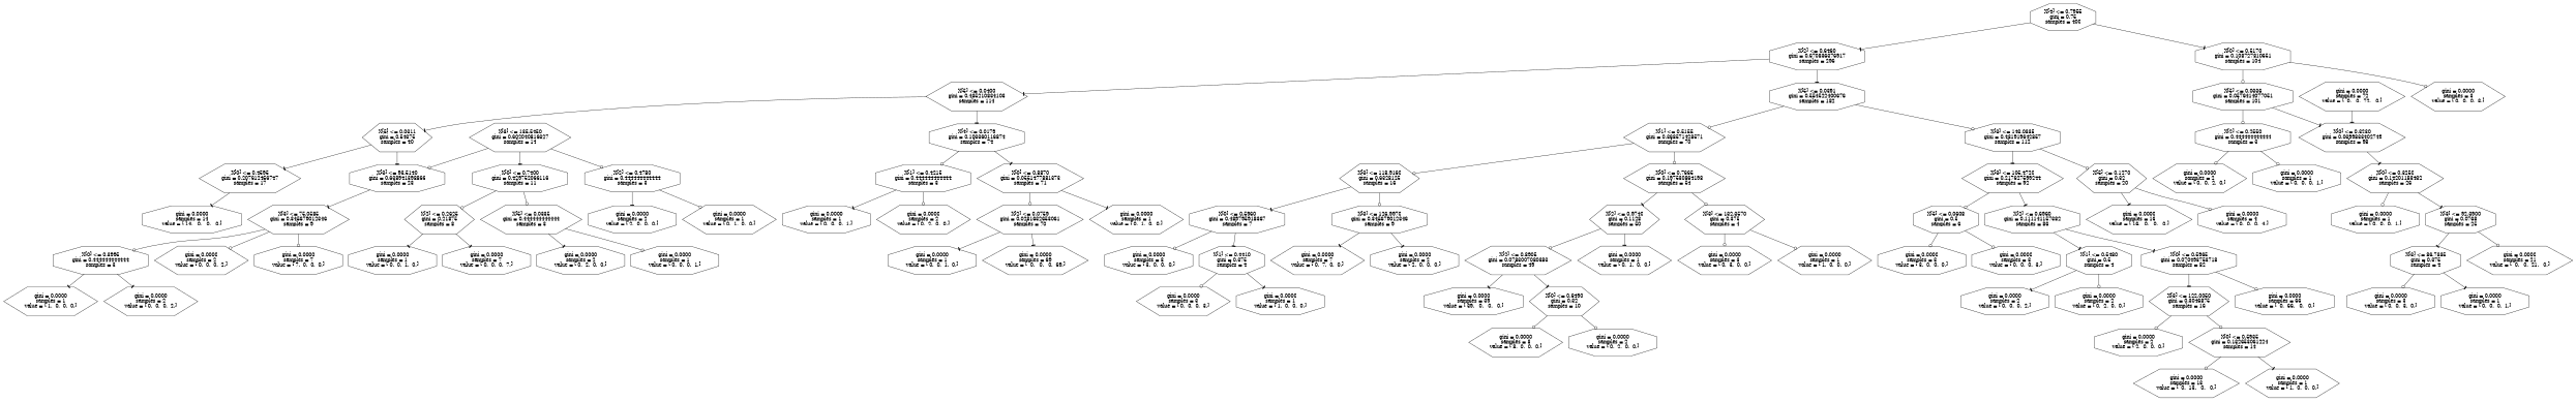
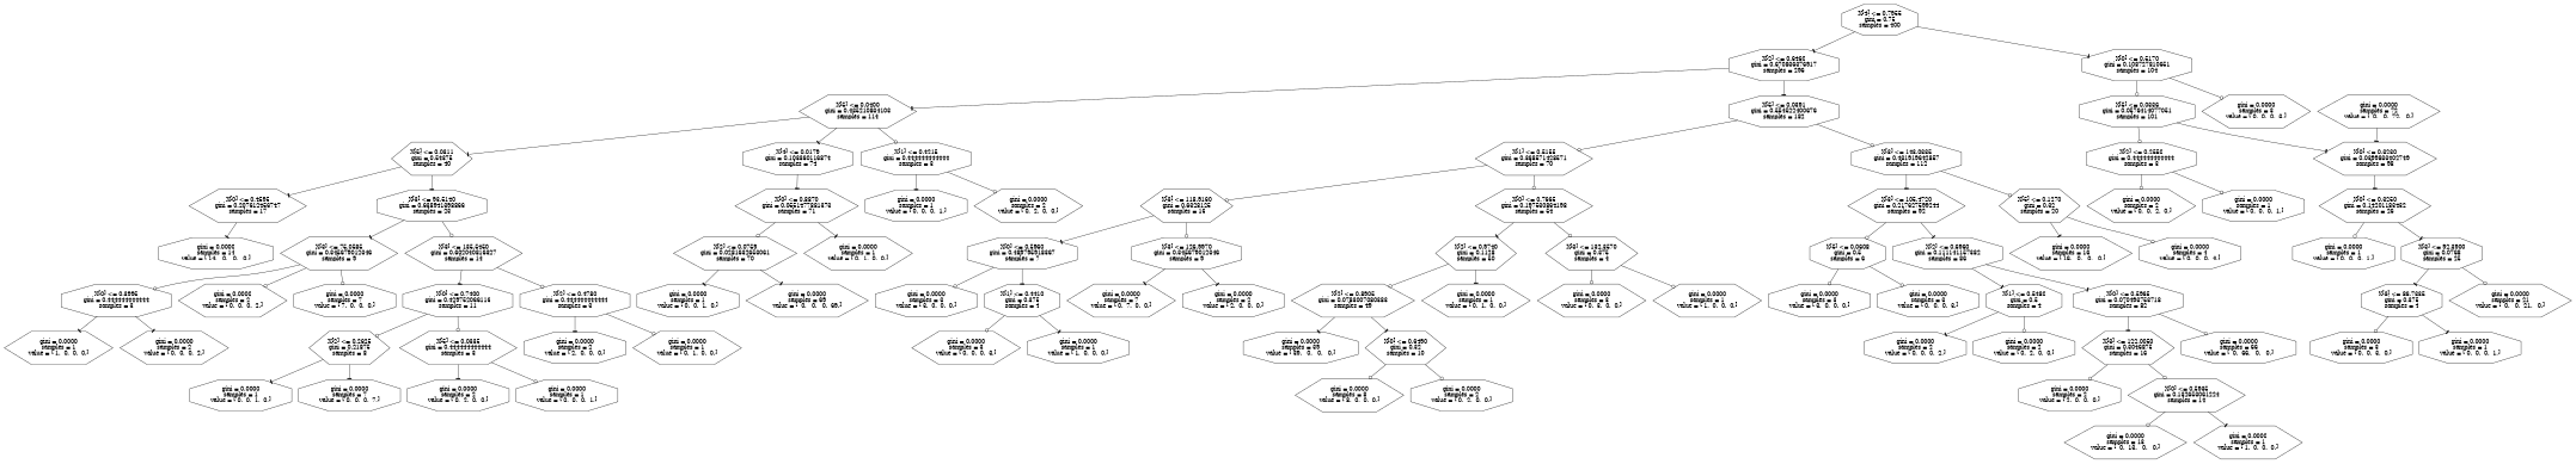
  digraph {
    node [shape=octagon]
    edge [arrowhead=tee]
    n1 [label="X[4] <= 0.7955\ngini = 0.75\nsamples = 400"]
    n2 [label="X[2] <= 0.6460\ngini = 0.670836376917\nsamples = 296"]
    n3 [label="X[0] <= 0.5170\ngini = 0.108727810651\nsamples = 104"]
    n4 [label="X[5] <= 0.0400\ngini = 0.435210834103\nsamples = 114" shape=hexagon]
    n5 [label="X[5] <= 0.0391\ngini = 0.554522400676\nsamples = 182"]
    n6 [label="X[5] <= 0.0336\ngini = 0.0576414077051\nsamples = 101"]
    n7 [label="gini = 0.0000\nsamples = 3\nvalue = [ 0.  0.  0.  3.]" shape=hexagon]
    n8 [label="X[5] <= 0.0311\ngini = 0.54375\nsamples = 40" shape=hexagon]
    n9 [label="X[4] <= 0.0179\ngini = 0.103360116874\nsamples = 74"]
    n10 [label="X[1] <= 0.5155\ngini = 0.368571428571\nsamples = 70" shape=hexagon]
    n11 [label="X[3] <= 143.0335\ngini = 0.431919642857\nsamples = 112"]
    n12 [label="X[0] <= 0.4595\ngini = 0.207612456747\nsamples = 17" shape=hexagon]
    n13 [label="X[3] <= 93.5140\ngini = 0.638941398866\nsamples = 23"]
    n14 [label="X[1] <= 0.4215\ngini = 0.444444444444\nsamples = 3"]
    n15 [label="X[0] <= 0.8870\ngini = 0.0551477881373\nsamples = 71" shape=hexagon]
    n16 [label="gini = 0.0000\nsamples = 14\nvalue = [ 14.   0.   0.   0.]"]
    n17 [label="X[3] <= 75.0585\ngini = 0.345679012346\nsamples = 9" shape=hexagon]
    n18 [label="X[3] <= 135.5450\ngini = 0.602040816327\nsamples = 14" shape=hexagon]
    n19 [label="X[0] <= 0.3995\ngini = 0.444444444444\nsamples = 3"]
    n20 [label="gini = 0.0000\nsamples = 1\nvalue = [ 1.  0.  0.  0.]" shape=hexagon]
    n21 [label="gini = 0.0000\nsamples = 2\nvalue = [ 0.  0.  0.  2.]" shape=hexagon]
    n22 [label="gini = 0.0000\nsamples = 2\nvalue = [ 0.  0.  0.  2.]" shape=hexagon]
    n23 [label="gini = 0.0000\nsamples = 7\nvalue = [ 7.  0.  0.  0.]"]
    n24 [label="X[0] <= 0.7400\ngini = 0.429752066116\nsamples = 11"]
    n25 [label="X[2] <= 0.4780\ngini = 0.444444444444\nsamples = 3"]
    n26 [label="X[2] <= 0.2625\ngini = 0.21875\nsamples = 8" shape=hexagon]
    n27 [label="X[5] <= 0.0335\ngini = 0.444444444444\nsamples = 3" shape=hexagon]
    n28 [label="gini = 0.0000\nsamples = 2\nvalue = [ 2.  0.  0.  0.]"]
    n29 [label="gini = 0.0000\nsamples = 1\nvalue = [ 0.  1.  0.  0.]" shape=hexagon]
    n30 [label="gini = 0.0000\nsamples = 1\nvalue = [ 0.  0.  1.  0.]"]
    n31 [label="gini = 0.0000\nsamples = 7\nvalue = [ 0.  0.  0.  7.]"]
    n32 [label="gini = 0.0000\nsamples = 2\nvalue = [ 0.  2.  0.  0.]"]
    n33 [label="gini = 0.0000\nsamples = 1\nvalue = [ 0.  0.  0.  1.]"]
    n34 [label="gini = 0.0000\nsamples = 1\nvalue = [ 0.  0.  0.  1.]"]
    n35 [label="gini = 0.0000\nsamples = 2\nvalue = [ 0.  2.  0.  0.]" shape=hexagon]
    n36 [label="X[2] <= 0.0759\ngini = 0.0281632653061\nsamples = 70" shape=hexagon]
    n37 [label="gini = 0.0000\nsamples = 1\nvalue = [ 0.  1.  0.  0.]" shape=hexagon]
    n38 [label="gini = 0.0000\nsamples = 1\nvalue = [ 0.  0.  1.  0.]"]
    n39 [label="gini = 0.0000\nsamples = 69\nvalue = [  0.   0.   0.  69.]" shape=hexagon]
    n40 [label="X[3] <= 118.9160\ngini = 0.6328125\nsamples = 16" shape=hexagon]
    n41 [label="X[0] <= 0.7665\ngini = 0.197530864198\nsamples = 54" shape=hexagon]
    n42 [label="X[3] <= 105.4720\ngini = 0.217627599244\nsamples = 92" shape=hexagon]
    n43 [label="X[5] <= 0.1270\ngini = 0.32\nsamples = 20" shape=hexagon]
    n44 [label="X[0] <= 0.5960\ngini = 0.489795918367\nsamples = 7"]
    n45 [label="X[3] <= 126.9970\ngini = 0.345679012346\nsamples = 9"]
    n46 [label="X[2] <= 0.9740\ngini = 0.1128\nsamples = 50" shape=hexagon]
    n47 [label="X[3] <= 132.3570\ngini = 0.375\nsamples = 4" shape=hexagon]
    n48 [label="gini = 0.0000\nsamples = 3\nvalue = [ 3.  0.  0.  0.]"]
    n49 [label="X[1] <= 0.4410\ngini = 0.375\nsamples = 4"]
    n50 [label="gini = 0.0000\nsamples = 7\nvalue = [ 0.  7.  0.  0.]" shape=hexagon]
    n51 [label="gini = 0.0000\nsamples = 2\nvalue = [ 2.  0.  0.  0.]"]
    n52 [label="gini = 0.0000\nsamples = 3\nvalue = [ 0.  0.  0.  3.]" shape=hexagon]
    n53 [label="gini = 0.0000\nsamples = 1\nvalue = [ 1.  0.  0.  0.]"]
    n54 [label="X[2] <= 0.8905\ngini = 0.0783007080383\nsamples = 49" shape=hexagon]
    n55 [label="gini = 0.0000\nsamples = 1\nvalue = [ 0.  1.  0.  0.]" shape=hexagon]
    n56 [label="gini = 0.0000\nsamples = 3\nvalue = [ 0.  3.  0.  0.]" shape=hexagon]
    n57 [label="gini = 0.0000\nsamples = 1\nvalue = [ 1.  0.  0.  0.]" shape=hexagon]
    n58 [label="gini = 0.0000\nsamples = 39\nvalue = [ 39.   0.   0.   0.]"]
    n59 [label="X[0] <= 0.6490\ngini = 0.32\nsamples = 10" shape=hexagon]
    n60 [label="gini = 0.0000\nsamples = 8\nvalue = [ 8.  0.  0.  0.]" shape=hexagon]
    n61 [label="gini = 0.0000\nsamples = 2\nvalue = [ 0.  2.  0.  0.]"]
    n62 [label="X[5] <= 0.0608\ngini = 0.5\nsamples = 6"]
    n63 [label="X[2] <= 0.6960\ngini = 0.111141157382\nsamples = 86"]
    n64 [label="gini = 0.0000\nsamples = 16\nvalue = [ 16.   0.   0.   0.]" shape=hexagon]
    n65 [label="gini = 0.0000\nsamples = 4\nvalue = [ 0.  0.  0.  4.]"]
    n66 [label="gini = 0.0000\nsamples = 3\nvalue = [ 3.  0.  0.  0.]"]
    n67 [label="gini = 0.0000\nsamples = 3\nvalue = [ 0.  0.  0.  3.]"]
    n68 [label="X[1] <= 0.5480\ngini = 0.5\nsamples = 4"]
    n69 [label="X[0] <= 0.5965\ngini = 0.070493753718\nsamples = 82"]
    n70 [label="gini = 0.0000\nsamples = 2\nvalue = [ 0.  0.  0.  2.]"]
    n71 [label="gini = 0.0000\nsamples = 2\nvalue = [ 0.  2.  0.  0.]"]
    n72 [label="X[3] <= 122.0050\ngini = 0.3046875\nsamples = 16" shape=hexagon]
    n73 [label="gini = 0.0000\nsamples = 66\nvalue = [  0.  66.   0.   0.]"]
    n74 [label="gini = 0.0000\nsamples = 2\nvalue = [ 2.  0.  0.  0.]"]
    n75 [label="X[0] <= 0.5935\ngini = 0.132653061224\nsamples = 14" shape=hexagon]
    n76 [label="gini = 0.0000\nsamples = 13\nvalue = [  0.  13.   0.   0.]" shape=hexagon]
    n77 [label="gini = 0.0000\nsamples = 1\nvalue = [ 1.  0.  0.  0.]" shape=hexagon]
    n78 [label="X[2] <= 0.2550\ngini = 0.444444444444\nsamples = 3"]
    n79 [label="X[0] <= 0.3230\ngini = 0.0399833402749\nsamples = 98" shape=hexagon]
    n80 [label="gini = 0.0000\nsamples = 2\nvalue = [ 0.  0.  2.  0.]" shape=hexagon]
    n81 [label="gini = 0.0000\nsamples = 1\nvalue = [ 0.  0.  0.  1.]"]
    n82 [label="X[0] <= 0.3250\ngini = 0.14201183432\nsamples = 26" shape=hexagon]
    n83 [label="gini = 0.0000\nsamples = 72\nvalue = [  0.   0.  72.   0.]" shape=hexagon]
    n84 [label="gini = 0.0000\nsamples = 1\nvalue = [ 0.  0.  0.  1.]"]
    n85 [label="X[3] <= 92.3900\ngini = 0.0768\nsamples = 25"]
    n86 [label="X[3] <= 86.7335\ngini = 0.375\nsamples = 4"]
    n87 [label="gini = 0.0000\nsamples = 21\nvalue = [  0.   0.  21.   0.]" shape=hexagon]
    n88 [label="gini = 0.0000\nsamples = 3\nvalue = [ 0.  0.  3.  0.]"]
    n89 [label="gini = 0.0000\nsamples = 1\nvalue = [ 0.  0.  0.  1.]"]
    n1 -> n2
    n1 -> n3
    n2 -> n4
    n2 -> n5
    n3 -> n6 [arrowhead=odot]
    n3 -> n7 [arrowhead=odot]
    n4 -> n8
    n4 -> n9
    n5 -> n10 [arrowhead=odot]
    n5 -> n11 [arrowhead=odot]
    n6 -> n78 [arrowhead=odot]
    n6 -> n79
    n8 -> n12
    n8 -> n13
-   n9 -> n14 [arrowhead=odot]
+   n4 -> n14 [arrowhead=odot]
    n9 -> n15
    n10 -> n40 [arrowhead=odot]
    n10 -> n41 [arrowhead=odot]
    n11 -> n42
    n11 -> n43 [arrowhead=odot]
    n12 -> n16
    n13 -> n17
-   n18 -> n13 [arrowhead=odot]
+   n13 -> n18 [arrowhead=odot]
    n14 -> n34
    n14 -> n35 [arrowhead=odot]
    n15 -> n36 [arrowhead=odot]
    n15 -> n37
    n17 -> n19 [arrowhead=odot]
    n17 -> n22 [arrowhead=odot]
    n17 -> n23 [arrowhead=odot]
    n18 -> n24
    n18 -> n25 [arrowhead=odot]
    n19 -> n20
    n19 -> n21
    n24 -> n26 [arrowhead=odot]
    n24 -> n27 [arrowhead=odot]
    n25 -> n28
    n25 -> n29 [arrowhead=odot]
    n26 -> n30
    n26 -> n31
    n27 -> n32
    n27 -> n33 [arrowhead=odot]
    n36 -> n38
    n36 -> n39
    n40 -> n44
    n40 -> n45 [arrowhead=odot]
    n41 -> n46
    n41 -> n47 [arrowhead=odot]
    n42 -> n62 [arrowhead=odot]
    n42 -> n63
    n43 -> n64
    n43 -> n65 [arrowhead=odot]
    n44 -> n48 [arrowhead=odot]
    n44 -> n49
    n45 -> n50
    n45 -> n51
    n46 -> n54 [arrowhead=odot]
    n46 -> n55
    n47 -> n56 [arrowhead=odot]
    n47 -> n57 [arrowhead=odot]
    n49 -> n52 [arrowhead=odot]
    n49 -> n53
    n54 -> n58
    n54 -> n59
    n59 -> n60 [arrowhead=odot]
    n59 -> n61 [arrowhead=odot]
    n62 -> n66 [arrowhead=odot]
    n62 -> n67 [arrowhead=odot]
    n63 -> n68
    n63 -> n69
    n68 -> n70
    n68 -> n71 [arrowhead=odot]
    n69 -> n72
    n69 -> n73 [arrowhead=odot]
    n72 -> n74 [arrowhead=odot]
    n72 -> n75 [arrowhead=odot]
    n75 -> n76 [arrowhead=odot]
    n75 -> n77
    n78 -> n80 [arrowhead=odot]
    n78 -> n81 [arrowhead=odot]
    n79 -> n82
    n82 -> n84 [arrowhead=odot]
    n82 -> n85
    n83 -> n79
    n85 -> n86
    n85 -> n87 [arrowhead=odot]
    n86 -> n88 [arrowhead=odot]
    n86 -> n89
  }
